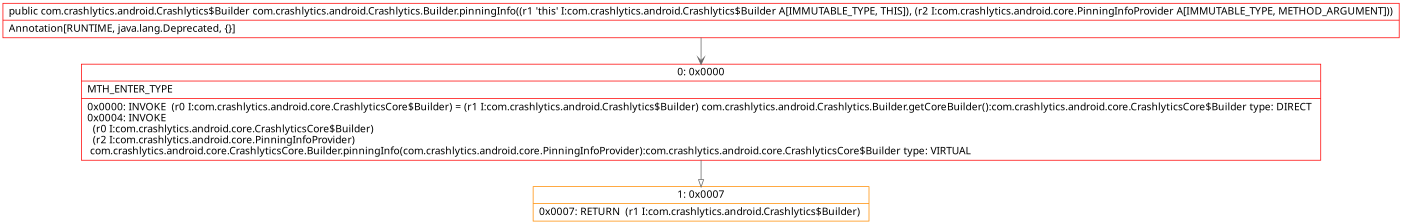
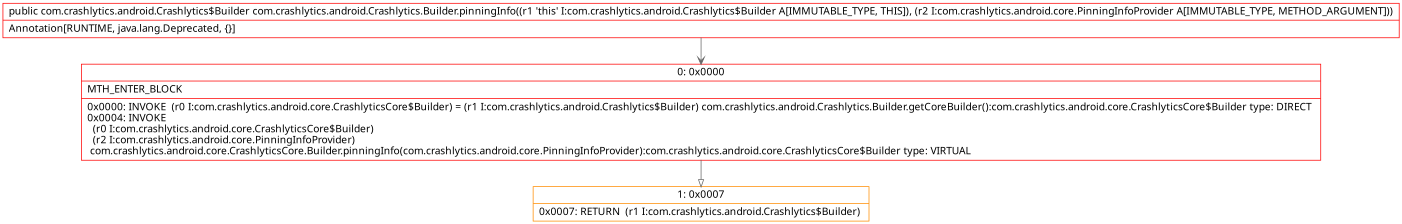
  digraph {
    fontname="Noto Sans"
    node [shape=record color=red fontname="Noto Sans"]
    edge [color=gray40 fontname="Noto Sans"]
-   n1 [label="{0\:\ 0x0000|MTH_ENTER_TYPE\l|0x0000: INVOKE  (r0 I:com.crashlytics.android.core.CrashlyticsCore$Builder) = (r1 I:com.crashlytics.android.Crashlytics$Builder) com.crashlytics.android.Crashlytics.Builder.getCoreBuilder():com.crashlytics.android.core.CrashlyticsCore$Builder type: DIRECT \l0x0004: INVOKE  \l  (r0 I:com.crashlytics.android.core.CrashlyticsCore$Builder)\l  (r2 I:com.crashlytics.android.core.PinningInfoProvider)\l com.crashlytics.android.core.CrashlyticsCore.Builder.pinningInfo(com.crashlytics.android.core.PinningInfoProvider):com.crashlytics.android.core.CrashlyticsCore$Builder type: VIRTUAL \l}"]
+   n1 [label="{0\:\ 0x0000|MTH_ENTER_BLOCK\l|0x0000: INVOKE  (r0 I:com.crashlytics.android.core.CrashlyticsCore$Builder) = (r1 I:com.crashlytics.android.Crashlytics$Builder) com.crashlytics.android.Crashlytics.Builder.getCoreBuilder():com.crashlytics.android.core.CrashlyticsCore$Builder type: DIRECT \l0x0004: INVOKE  \l  (r0 I:com.crashlytics.android.core.CrashlyticsCore$Builder)\l  (r2 I:com.crashlytics.android.core.PinningInfoProvider)\l com.crashlytics.android.core.CrashlyticsCore.Builder.pinningInfo(com.crashlytics.android.core.PinningInfoProvider):com.crashlytics.android.core.CrashlyticsCore$Builder type: VIRTUAL \l}"]
    n2 [label="{1\:\ 0x0007|0x0007: RETURN  (r1 I:com.crashlytics.android.Crashlytics$Builder) \l}" color=darkorange]
    n3 [label="{public com.crashlytics.android.Crashlytics$Builder com.crashlytics.android.Crashlytics.Builder.pinningInfo((r1 'this' I:com.crashlytics.android.Crashlytics$Builder A[IMMUTABLE_TYPE, THIS]), (r2 I:com.crashlytics.android.core.PinningInfoProvider A[IMMUTABLE_TYPE, METHOD_ARGUMENT]))  | Annotation[RUNTIME, java.lang.Deprecated, \{\}]\l}"]
    n1 -> n2 [arrowhead=onormal]
    n3 -> n1 [arrowhead=vee]
  }
